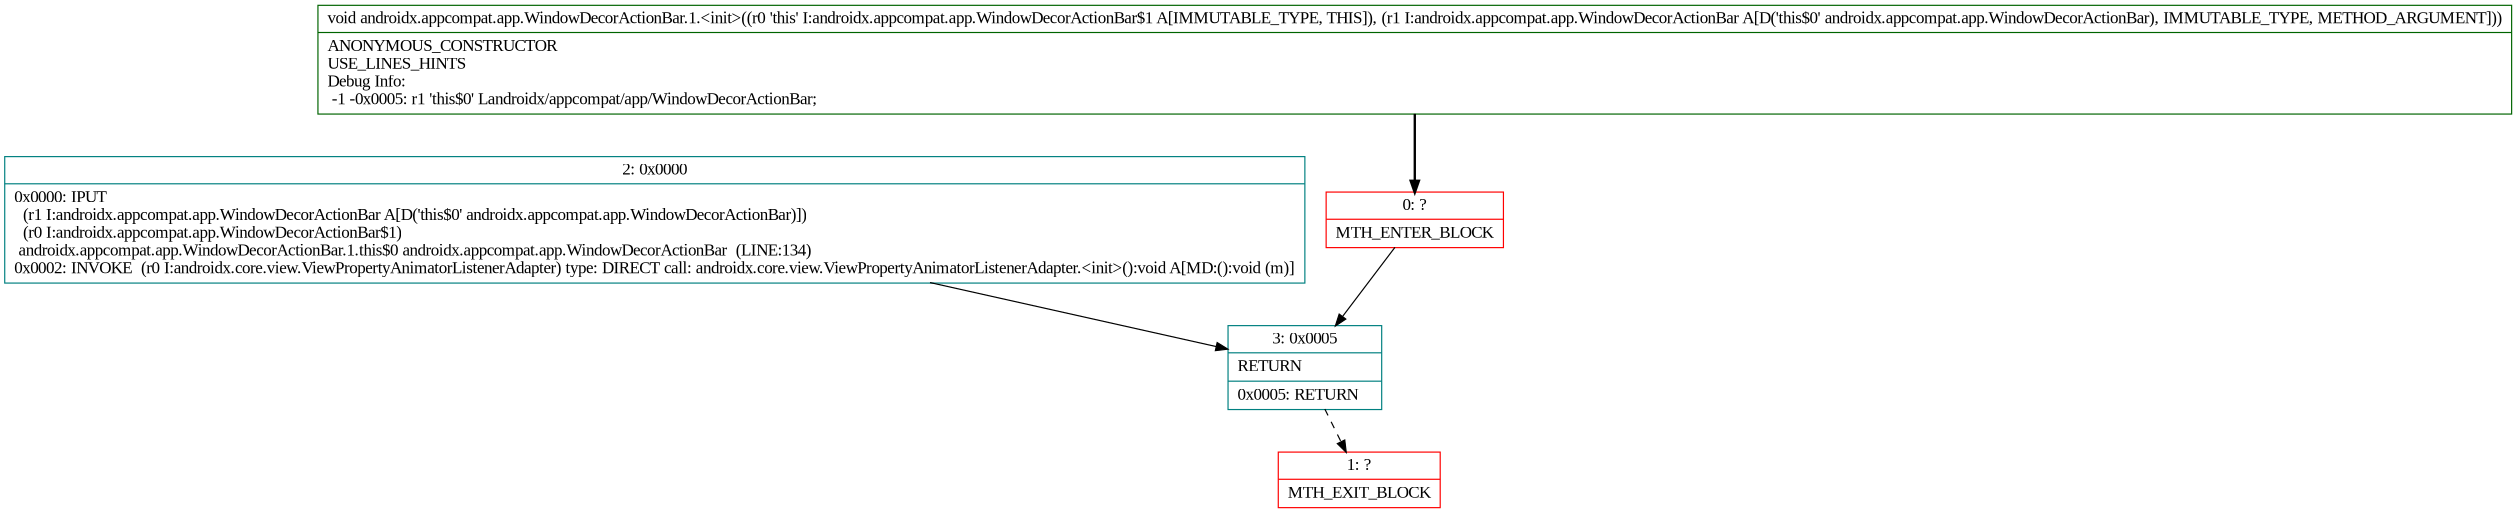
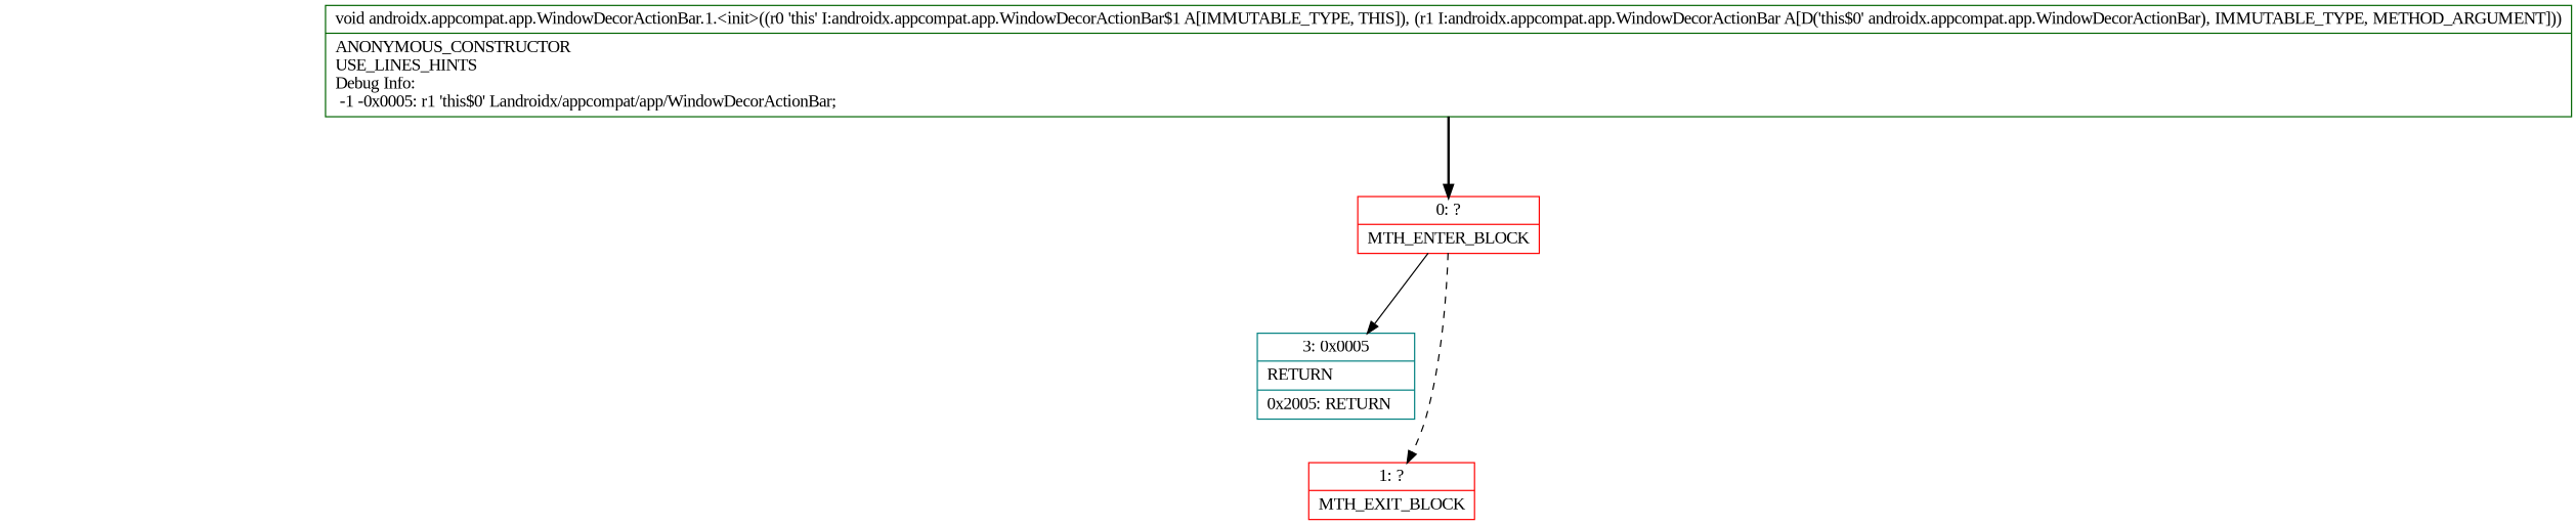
  digraph {
    fontname="Liberation Serif"
    node [color=red fontname="Liberation Serif" shape=record]
    edge [fontname="Liberation Serif" style=solid]
    n1 [label="{0\:\ ?|MTH_ENTER_BLOCK\l}"]
-   n2 [color=teal label="{3\:\ 0x0005|RETURN\l|0x0005: RETURN   \l}"]
-   n3 [color=teal label="{2\:\ 0x0000|0x0000: IPUT  \l  (r1 I:androidx.appcompat.app.WindowDecorActionBar A[D('this$0' androidx.appcompat.app.WindowDecorActionBar)])\l  (r0 I:androidx.appcompat.app.WindowDecorActionBar$1)\l androidx.appcompat.app.WindowDecorActionBar.1.this$0 androidx.appcompat.app.WindowDecorActionBar  (LINE:134)\l0x0002: INVOKE  (r0 I:androidx.core.view.ViewPropertyAnimatorListenerAdapter) type: DIRECT call: androidx.core.view.ViewPropertyAnimatorListenerAdapter.\<init\>():void A[MD:():void (m)]\l}"]
+   n2 [color=teal label="{3\:\ 0x0005|RETURN\l|0x2005: RETURN   \l}"]
    n4 [label="{1\:\ ?|MTH_EXIT_BLOCK\l}"]
    n5 [color=darkgreen label="{void androidx.appcompat.app.WindowDecorActionBar.1.\<init\>((r0 'this' I:androidx.appcompat.app.WindowDecorActionBar$1 A[IMMUTABLE_TYPE, THIS]), (r1 I:androidx.appcompat.app.WindowDecorActionBar A[D('this$0' androidx.appcompat.app.WindowDecorActionBar), IMMUTABLE_TYPE, METHOD_ARGUMENT]))  | ANONYMOUS_CONSTRUCTOR\lUSE_LINES_HINTS\lDebug Info:\l  \-1 \-0x0005: r1 'this$0' Landroidx\/appcompat\/app\/WindowDecorActionBar;\l}"]
    n1 -> n2
-   n2 -> n4 [style=dashed]
-   n3 -> n2
+   n1 -> n4 [style=dashed]
    n5 -> n1 [style=bold]
  }
